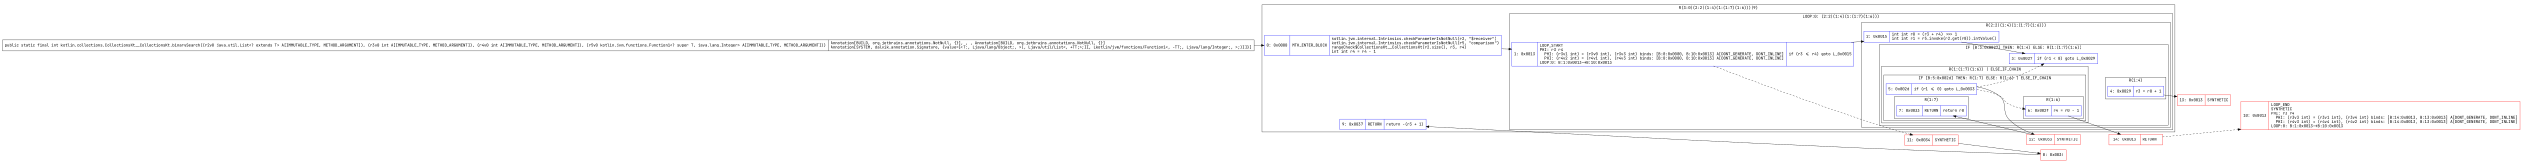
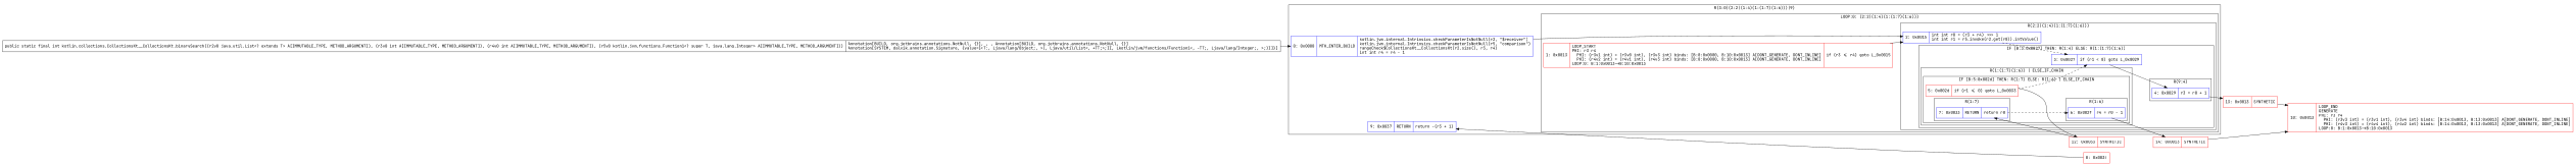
  digraph {
    fontname="JetBrains Mono"
    rankdir=LR
    node [color=blue fontname="JetBrains Mono" shape=record]
    edge [fontname="JetBrains Mono"]
    n1 [label="{4\:\ 0x0029|r3 = r0 + 1\l}"]
    n2 [label="{7\:\ 0x0033|RETURN\l|return r0\l}"]
    n3 [label="{6\:\ 0x002f|r4 = r0 \- 1\l}"]
-   n4 [label="{5\:\ 0x002d|if (r1 \<= 0) goto L_0x0033\l}"]
+   n4 [color=red label="{5\:\ 0x002d|if (r1 \<= 0) goto L_0x0033\l}"]
    n5 [label="{3\:\ 0x0027|if (r1 \< 0) goto L_0x0029\l}"]
    n6 [label="{2\:\ 0x0015|int int r0 = (r3 + r4) \>\>\> 1\lint int r1 = r5.invoke(r2.get(r0)).intValue()\l}"]
-   n7 [label="{1\:\ 0x0013|LOOP_START\lPHI: r3 r4 \l  PHI: (r3v1 int) = (r3v0 int), (r3v3 int) binds: [B:0:0x0000, B:10:0x0013] A[DONT_GENERATE, DONT_INLINE]\l  PHI: (r4v2 int) = (r4v1 int), (r4v3 int) binds: [B:0:0x0000, B:10:0x0013] A[DONT_GENERATE, DONT_INLINE]\lLOOP:0: B:1:0x0013\-\>B:10:0x0013\l|if (r3 \<= r4) goto L_0x0015\l}"]
-   n8 [label="{0\:\ 0x0000|MTH_ENTER_BLOCK\l|kotlin.jvm.internal.Intrinsics.checkParameterIsNotNull(r2, \"$receiver\")\lkotlin.jvm.internal.Intrinsics.checkParameterIsNotNull(r5, \"comparison\")\lrangeCheck$CollectionsKt__CollectionsKt(r2.size(), r3, r4)\lint int r4 = r4 \- 1\l}"]
+   n7 [color=red label="{1\:\ 0x0013|LOOP_START\lPHI: r3 r4 \l  PHI: (r3v1 int) = (r3v0 int), (r3v3 int) binds: [B:0:0x0000, B:10:0x0013] A[DONT_GENERATE, DONT_INLINE]\l  PHI: (r4v2 int) = (r4v1 int), (r4v3 int) binds: [B:0:0x0000, B:10:0x0013] A[DONT_GENERATE, DONT_INLINE]\lLOOP:0: B:1:0x0013\-\>B:10:0x0013\l|if (r3 \<= r4) goto L_0x0015\l}"]
+   n8 [label="{0\:\ 0x0000|MTH_ENTER_BUILD\l|kotlin.jvm.internal.Intrinsics.checkParameterIsNotNull(r2, \"$receiver\")\lkotlin.jvm.internal.Intrinsics.checkParameterIsNotNull(r5, \"comparison\")\lrangeCheck$CollectionsKt__CollectionsKt(r2.size(), r3, r4)\lint int r4 = r4 \- 1\l}"]
    n9 [label="{9\:\ 0x0037|RETURN\l|return \-(r3 + 1)\l}"]
    n10 [color=red label="{13\:\ 0x0013|SYNTHETIC\l}"]
-   n11 [color=red label="{14\:\ 0x0013|RETURN\l}"]
+   n11 [color=red label="{14\:\ 0x0013|SYNTHETIC\l}"]
    n12 [color=red label="{12\:\ 0x0033|SYNTHETIC\l}"]
-   n13 [color=red label="{11\:\ 0x0034|SYNTHETIC\l}"]
    n14 [color=red label="{8\:\ 0x0034}"]
-   n15 [color=red label="{10\:\ 0x0013|LOOP_END\lSYNTHETIC\lPHI: r3 r4 \l  PHI: (r3v3 int) = (r3v1 int), (r3v4 int) binds: [B:14:0x0013, B:13:0x0013] A[DONT_GENERATE, DONT_INLINE]\l  PHI: (r4v3 int) = (r4v4 int), (r4v2 int) binds: [B:14:0x0013, B:13:0x0013] A[DONT_GENERATE, DONT_INLINE]\lLOOP:0: B:1:0x0013\-\>B:10:0x0013\l}"]
+   n15 [color=red label="{10\:\ 0x0013|LOOP_END\lGENERATE\lPHI: r3 r4 \l  PHI: (r3v3 int) = (r3v1 int), (r3v4 int) binds: [B:14:0x0013, B:13:0x0013] A[DONT_GENERATE, DONT_INLINE]\l  PHI: (r4v3 int) = (r4v4 int), (r4v2 int) binds: [B:14:0x0013, B:13:0x0013] A[DONT_GENERATE, DONT_INLINE]\lLOOP:0: B:1:0x0013\-\>B:10:0x0013\l}"]
    n16 [label="{public static final int kotlin.collections.CollectionsKt__CollectionsKt.binarySearch((r2v0 java.util.List\<? extends T\> A[IMMUTABLE_TYPE, METHOD_ARGUMENT]), (r3v0 int A[IMMUTABLE_TYPE, METHOD_ARGUMENT]), (r4v0 int A[IMMUTABLE_TYPE, METHOD_ARGUMENT]), (r5v0 kotlin.jvm.functions.Function1\<? super T, java.lang.Integer\> A[IMMUTABLE_TYPE, METHOD_ARGUMENT]))  | Annotation[BUILD, org.jetbrains.annotations.NotNull, \{\}], , , Annotation[BUILD, org.jetbrains.annotations.NotNull, \{\}]\lAnnotation[SYSTEM, dalvik.annotation.Signature, \{value=[\<T:, Ljava\/lang\/Object;, \>(, Ljava\/util\/List\<, +TT;\>;II, Lkotlin\/jvm\/functions\/Function1\<, \-TT;, Ljava\/lang\/Integer;, \>;)I]\}]\l}" color=""]
    subgraph cluster_1 {
      label="R(3:0|(2:2|(1:4)(1:(1:7)(1:6)))|9)"
      n8
      n9
      subgraph cluster_2 {
        label="LOOP:0: (2:2|(1:4)(1:(1:7)(1:6)))"
        n7
        subgraph cluster_3 {
          label="R(2:2|(1:4)(1:(1:7)(1:6)))"
          n6
          subgraph cluster_4 {
            label="IF [B:3:0x0027] THEN: R(1:4) ELSE: R(1:(1:7)(1:6))"
            n5
            subgraph cluster_5 {
-             label="R(1:4)"
+             label="R(9:4)"
              n1
            }
            subgraph cluster_6 {
              label="R(1:(1:7)(1:6)) | ELSE_IF_CHAIN\l"
              subgraph cluster_7 {
                label="IF [B:5:0x002d] THEN: R(1:7) ELSE: R(1:6) | ELSE_IF_CHAIN\l"
                n4
                subgraph cluster_8 {
                  label="R(1:7)"
                  n2
                }
                subgraph cluster_9 {
                  label="R(1:6)"
                  n3
                }
              }
            }
          }
        }
      }
    }
    n1 -> n10
    n3 -> n11
-   n4 -> n3 [style=dashed]
+   n2 -> n3 [style=dashed]
    n4 -> n5 [style=dashed]
    n4 -> n12
-   n6 -> n5
+   n5 -> n1
+   n6 -> n5 [style=dashed]
    n7 -> n6
-   n7 -> n13 [style=dashed]
-   n8 -> n7
-   n11 -> n15 [style=dashed]
+   n8 -> n6
+   n10 -> n15
+   n11 -> n15
    n12 -> n2
-   n13 -> n14
    n14 -> n9
    n16 -> n8
  }
